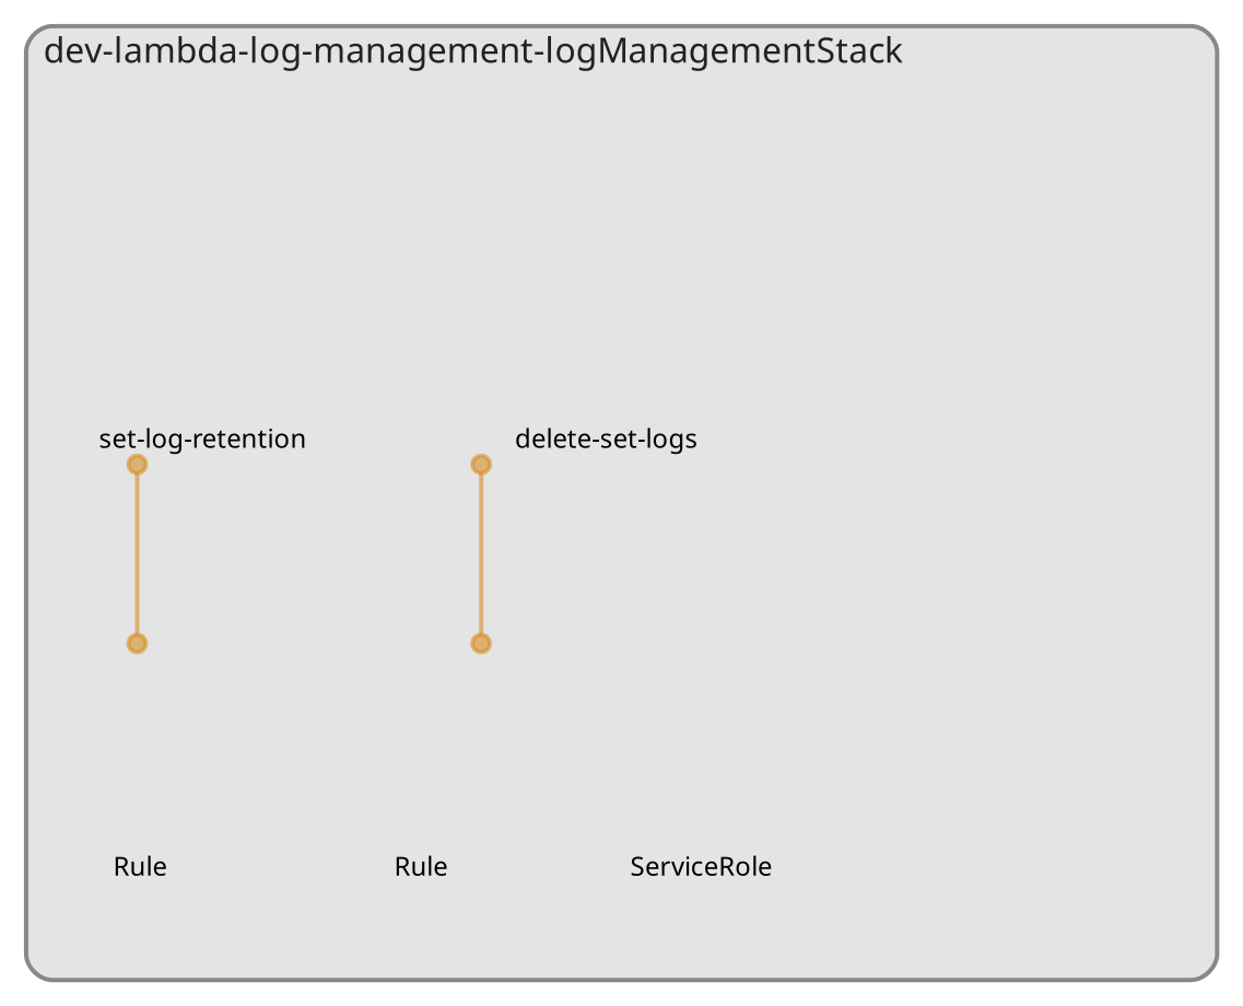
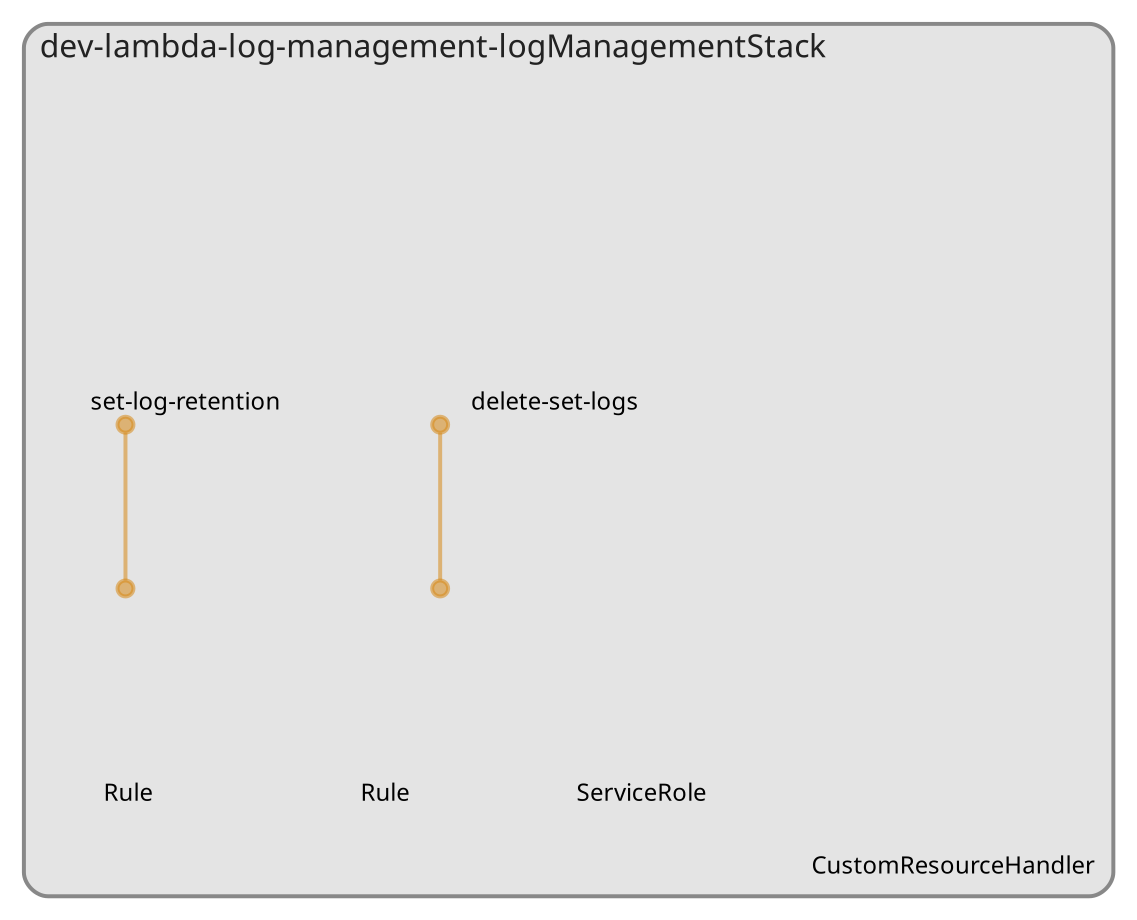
  digraph {
    compound=true
    fontcolor="#222222"
    fontname="Sans-Serif"
    fontsize=15
    nodesep=0.60
    rankdir=BT
    ranksep=0.75
    splines=ortho
    node [fixedsize=true fontname="Sans-Serif" fontsize=12 labelloc=b margin=8 penwidth=0 shape="node" style=rounded]
    edge [arrowhead=dot arrowtail=dot color="#D5871488" dir=both penwidth=2]
+   n1 [height=2.4819999999999998 label="\nCustomResourceHandler" width=2]
    n2 [height=2.266 label="delete-set-logs" width=2]
    n3 [height=2.266 label=" set-log-retention" width=2]
    n4 [height=1.466 label=" ServiceRole" width=1.2]
    n5 [height=1.466 label=" Rule" width=1.2]
    n6 [height=1.466 label=" Rule" width=1.2]
    subgraph sub_1 {
      subgraph cluster_2 {
        fillcolor="#e4e4e4"
        fontsize=16
        label="dev-lambda-log-management-logManagementStack"
        labeljust=l
        labelloc=b
        pencolor="#888888"
        penwidth=2
        style="filled,rounded"
+       n1
        n2
        n3
        n4
        n5
        n6
      }
    }
    n5 -> n2
    n6 -> n3
  }
